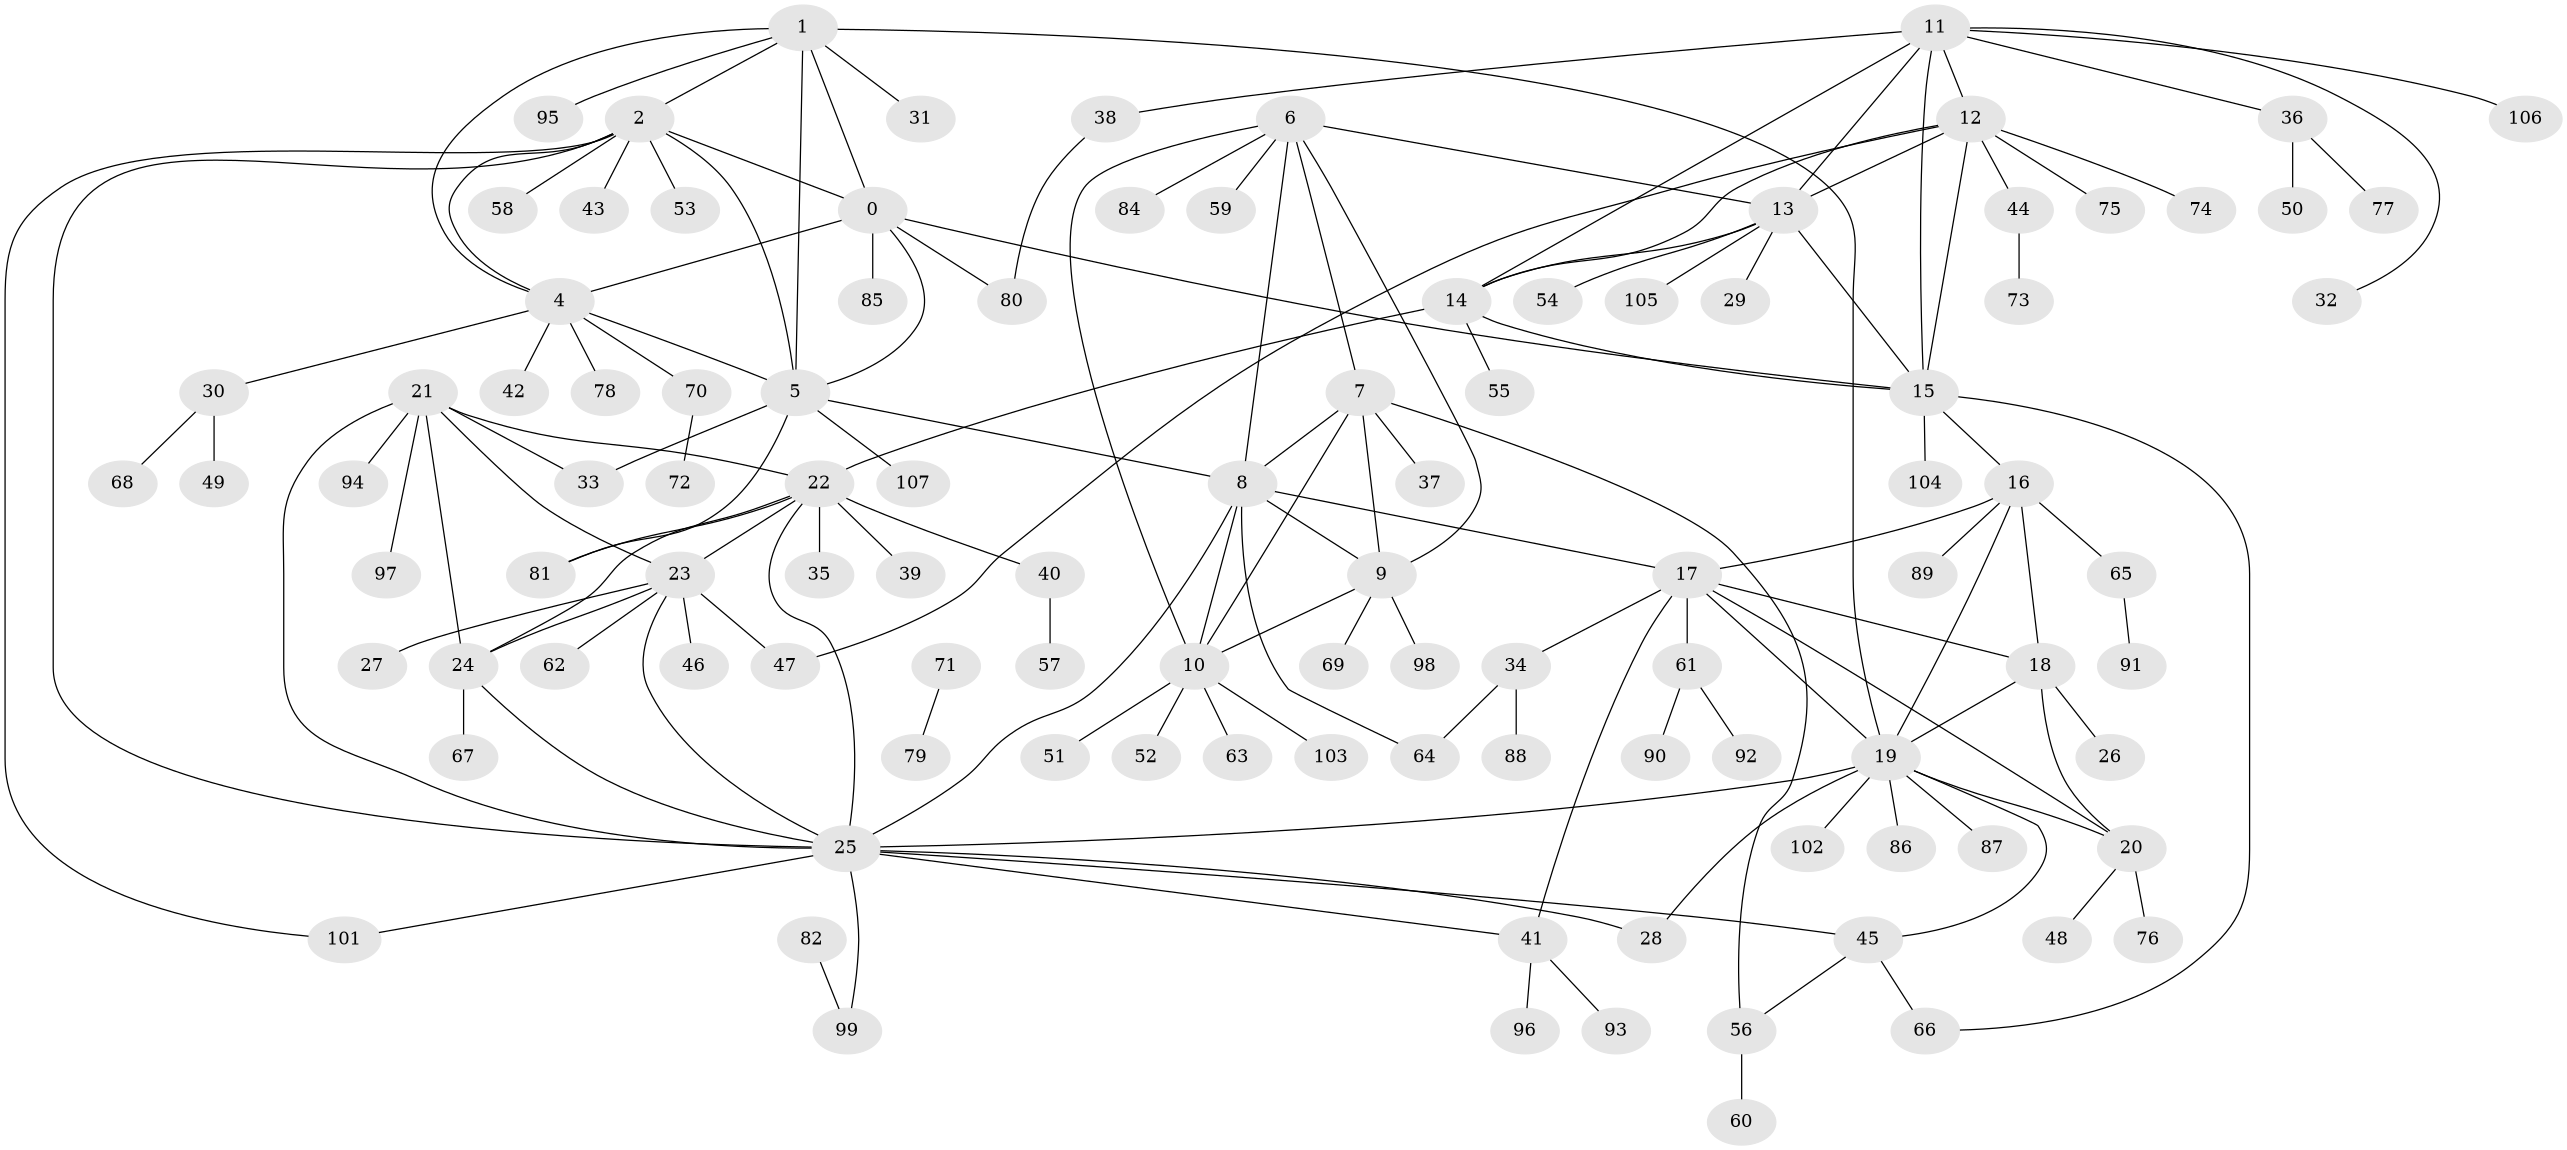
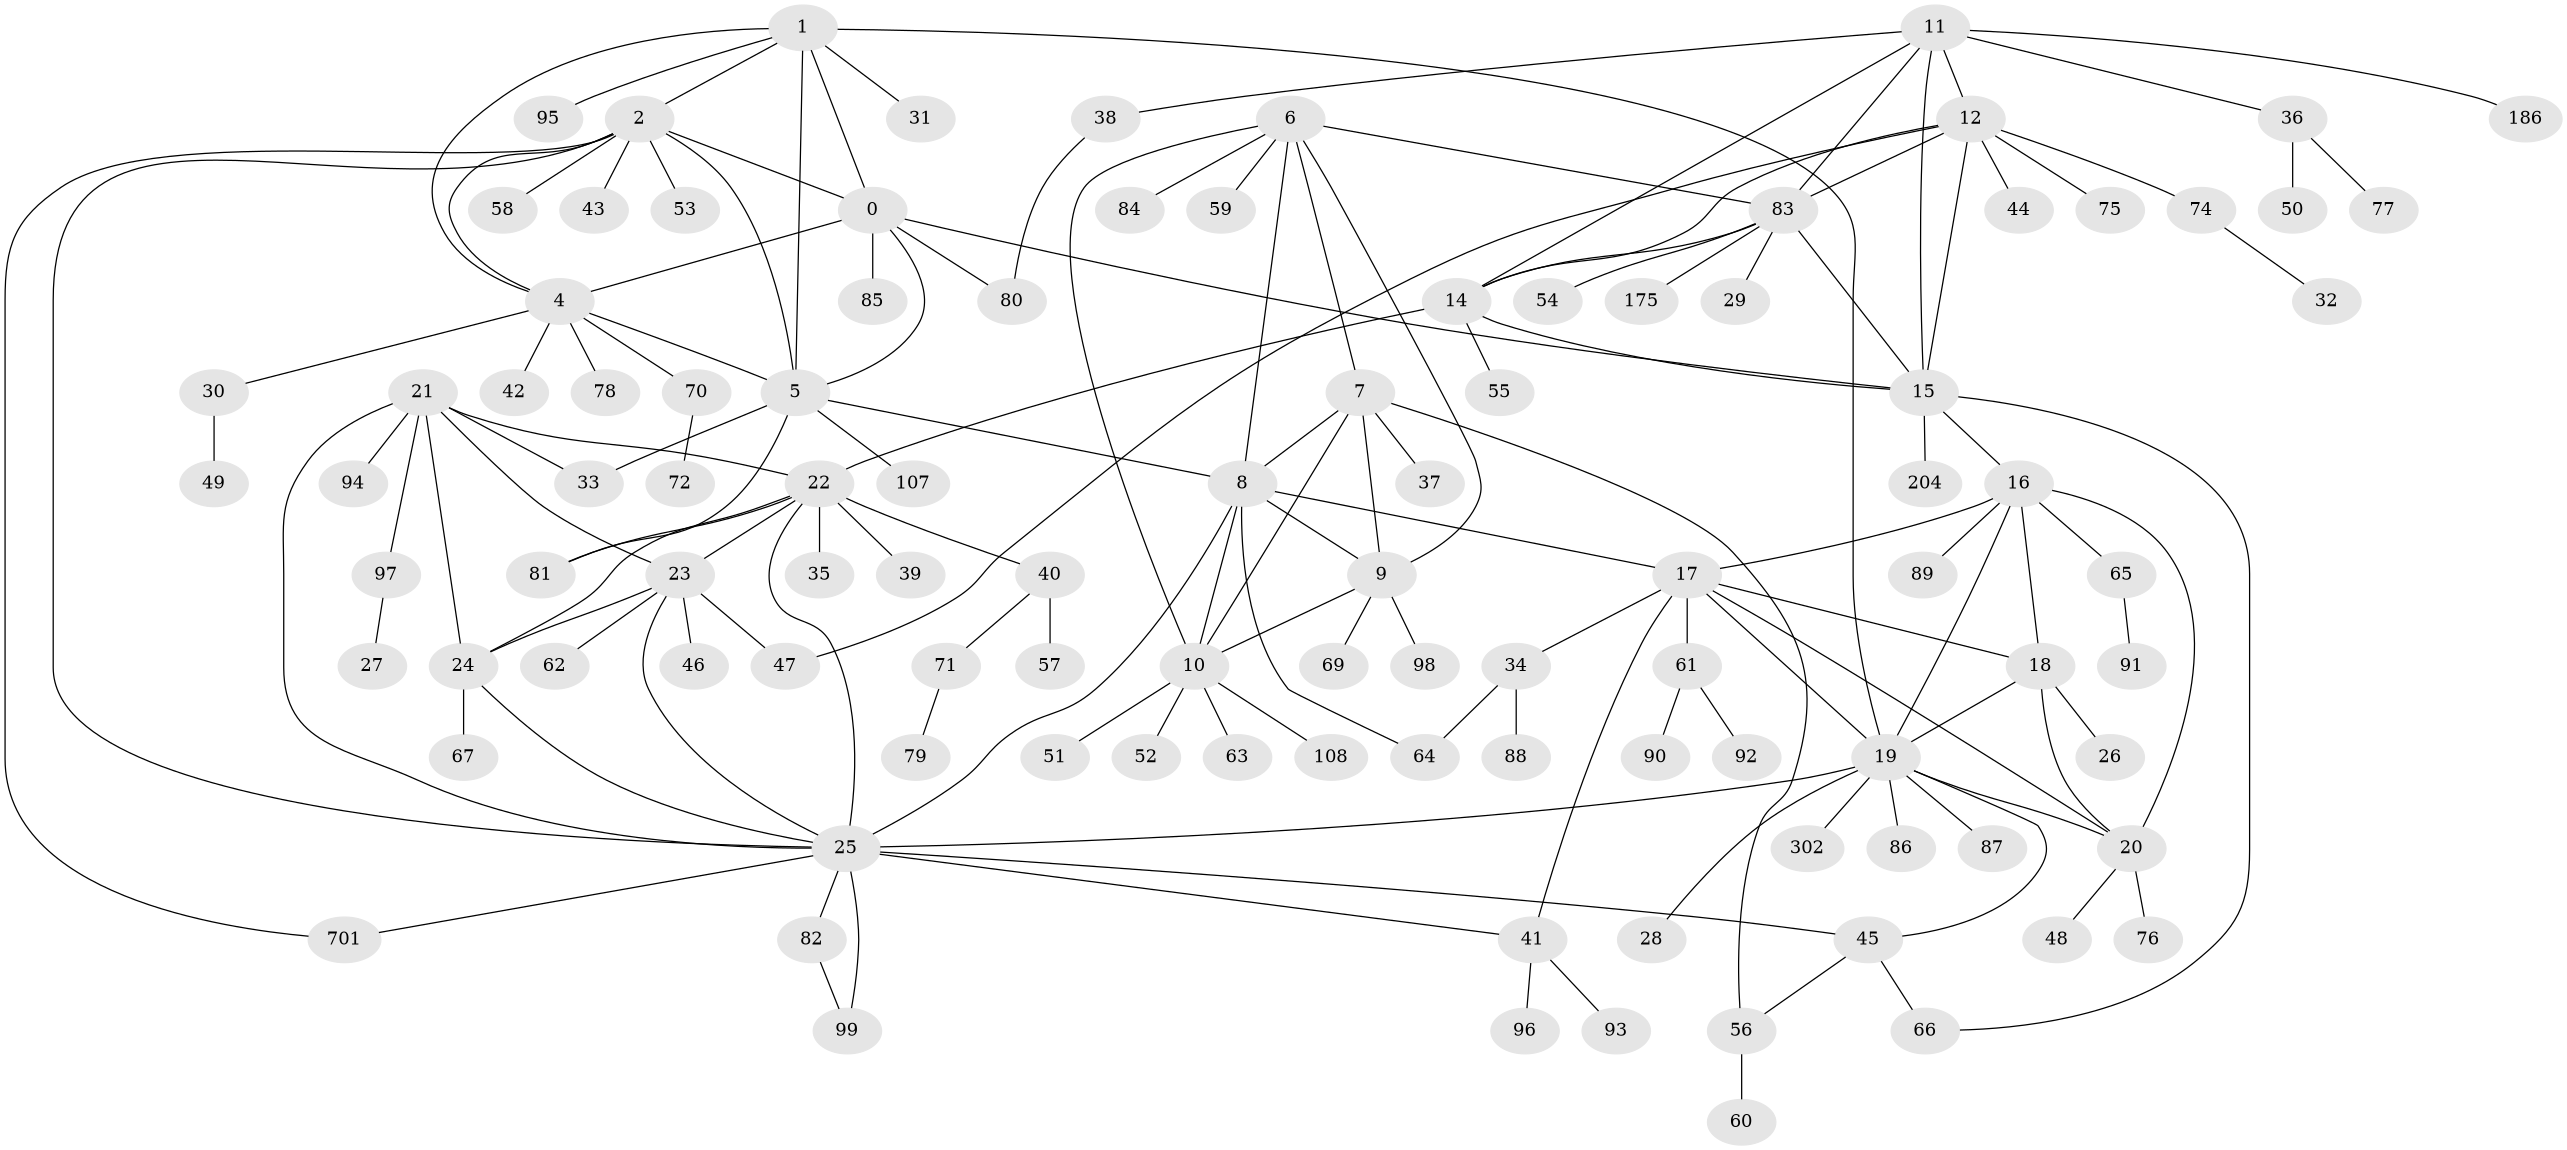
  graph {
    fontname="DejaVu Serif"
    node [color=gray90 fontname="DejaVu Serif" style=filled]
    edge [fontname="DejaVu Serif"]
    1
    2
    n3 [label=0]
    4
    5
    19
    31
    95
    25
    43
    53
    58
-   101
+   101 [label=701]
    15
    80
    85
    30
    42
    70
    78
    8
    33
    81
    n24 [label=107]
    20
    28
    45
    86
    87
-   102
+   102 [label=302]
    41
    99
    16
    66
-   104
+   104 [label=204]
    49
-   68
    72
    9
    10
    17
    64
    6
    7
-   13
+   13 [label=83]
    59
    84
    37
    56
    69
    98
    51
    52
    63
-   103
+   103 [label=108]
    14
    29
    54
-   105
+   105 [label=175]
    60
    18
    34
    61
    11
    12
    32
    36
    38
-   106
+   106 [label=186]
    44
    74
    75
    47
    22
    55
    50
    77
-   73
    82
    23
    24
    35
    39
    40
    65
    89
    26
    48
    76
    91
    88
    93
    96
    90
    92
    21
    94
    97
    27
    46
    62
    67
    57
    71
    79
    1 -- 2
    1 -- n3
    1 -- 4
    1 -- 5
    1 -- 19
    1 -- 31
    1 -- 95
    2 -- n3
    2 -- 4
    2 -- 5
    2 -- 25
    2 -- 43
    2 -- 53
    2 -- 58
    2 -- 101
    n3 -- 4
    n3 -- 5
    n3 -- 15
    n3 -- 80
    n3 -- 85
    4 -- 5
    4 -- 30
    4 -- 42
    4 -- 70
    4 -- 78
    5 -- 8
    5 -- 33
    5 -- 81
    5 -- n24
    19 -- 25
    19 -- 20
    19 -- 28
    19 -- 45
    19 -- 86
    19 -- 87
    19 -- 102
    25 -- 101
-   25 -- 28
+   25 -- 82
    25 -- 45
    25 -- 41
    25 -- 99
    15 -- 16
    15 -- 66
    15 -- 104
    30 -- 49
-   30 -- 68
    70 -- 72
    8 -- 25
    8 -- 9
    8 -- 10
    8 -- 17
    8 -- 64
    20 -- 48
    20 -- 76
    45 -- 66
    45 -- 56
    41 -- 93
    41 -- 96
    16 -- 19
+   16 -- 20
    16 -- 17
    16 -- 18
    16 -- 65
    16 -- 89
    9 -- 10
    9 -- 69
    9 -- 98
    10 -- 51
    10 -- 52
    10 -- 63
    10 -- 103
    17 -- 19
    17 -- 20
    17 -- 41
    17 -- 18
    17 -- 34
    17 -- 61
    6 -- 8
    6 -- 9
    6 -- 10
    6 -- 7
    6 -- 13
    6 -- 59
    6 -- 84
    7 -- 8
    7 -- 9
    7 -- 10
    7 -- 37
    7 -- 56
    13 -- 15
    13 -- 14
    13 -- 29
    13 -- 54
    13 -- 105
    56 -- 60
    14 -- 15
    14 -- 22
    14 -- 55
    18 -- 19
    18 -- 20
    18 -- 26
    34 -- 64
    34 -- 88
    61 -- 90
    61 -- 92
    11 -- 15
    11 -- 13
    11 -- 14
    11 -- 12
-   11 -- 32
+   74 -- 32
    11 -- 36
    11 -- 38
    11 -- 106
    12 -- 15
    12 -- 13
    12 -- 14
    12 -- 44
    12 -- 74
    12 -- 75
    12 -- 47
    36 -- 50
    36 -- 77
    38 -- 80
-   44 -- 73
    22 -- 25
    22 -- 81
    22 -- 23
    22 -- 24
    22 -- 35
    22 -- 39
    22 -- 40
    82 -- 99
    23 -- 25
    23 -- 47
    23 -- 24
-   23 -- 27
+   97 -- 27
    23 -- 46
    23 -- 62
    24 -- 25
    24 -- 67
    40 -- 57
+   40 -- 71
    65 -- 91
    21 -- 25
    21 -- 33
    21 -- 22
    21 -- 23
    21 -- 24
    21 -- 94
    21 -- 97
    71 -- 79
  }
